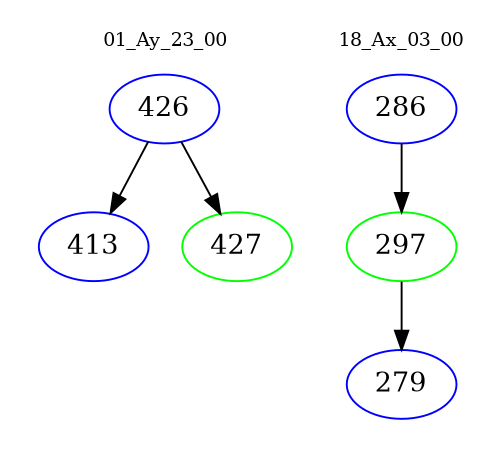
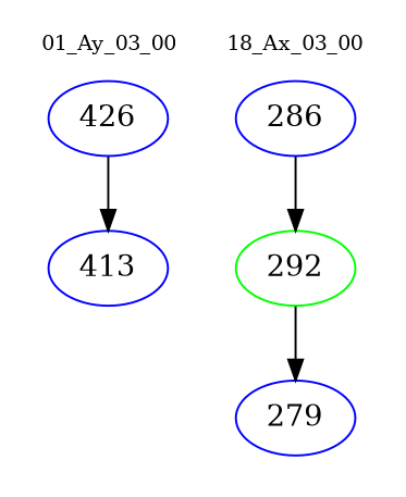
  digraph {
    node [color=blue]
    edge [color=black]
    n1 [label=426]
    n2 [label=413]
-   n3 [color=green label=427]
    n4 [label=286]
    n5 [label=279]
-   n6 [color=green label=297]
+   n6 [color=green label=292]
    subgraph cluster_1 {
      color=white
      fontsize=10
-     label="01_Ay_23_00"
+     label="01_Ay_03_00"
      n1
      n2
-     n3
    }
    subgraph cluster_2 {
      color=white
      fontsize=10
      label="18_Ax_03_00"
      n4
      n5
      n6
    }
    n1 -> n2
-   n1 -> n3
    n4 -> n6
    n6 -> n5
  }
